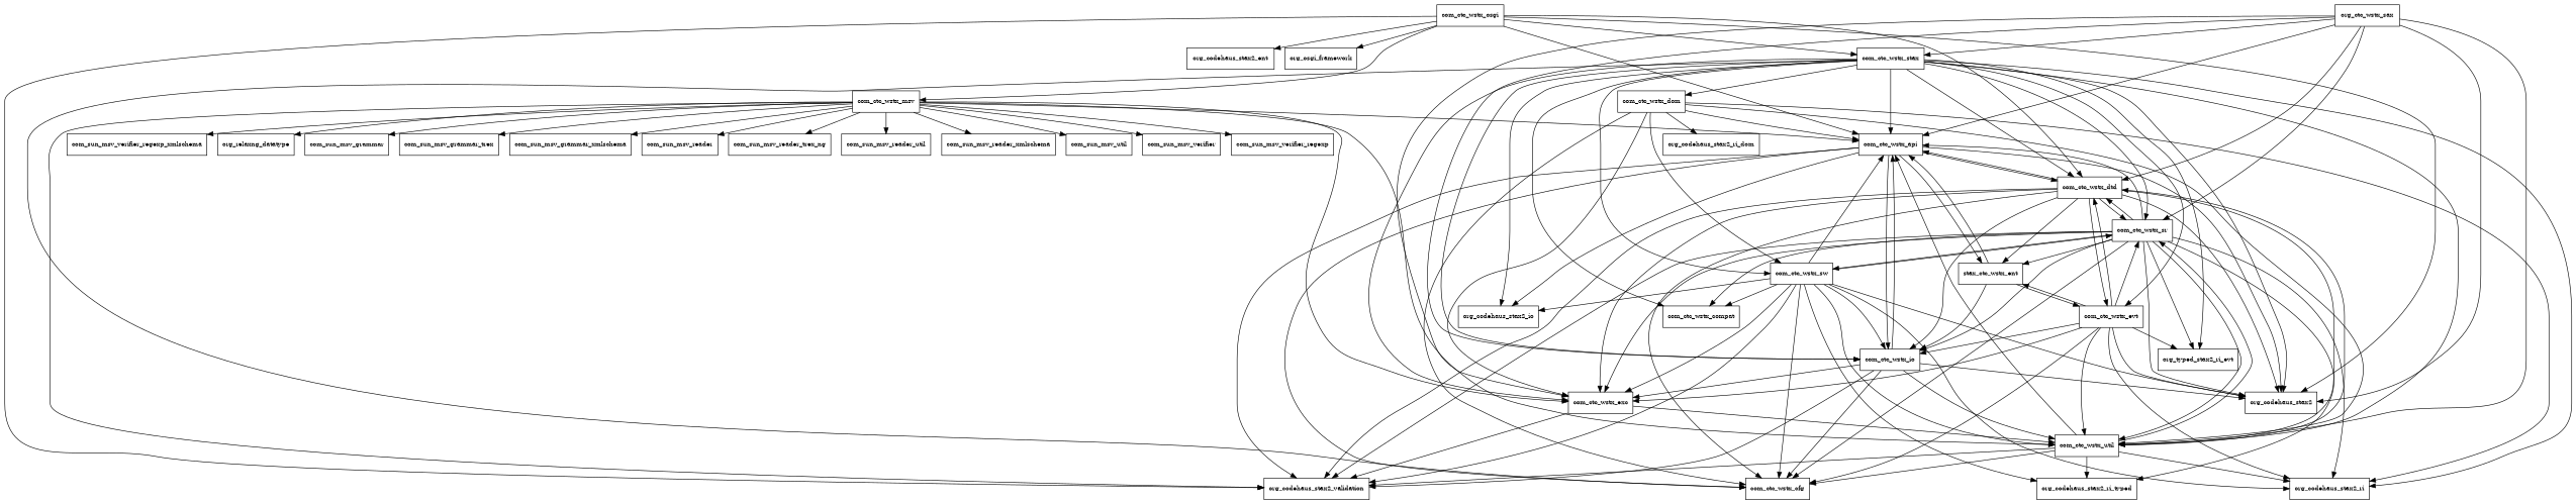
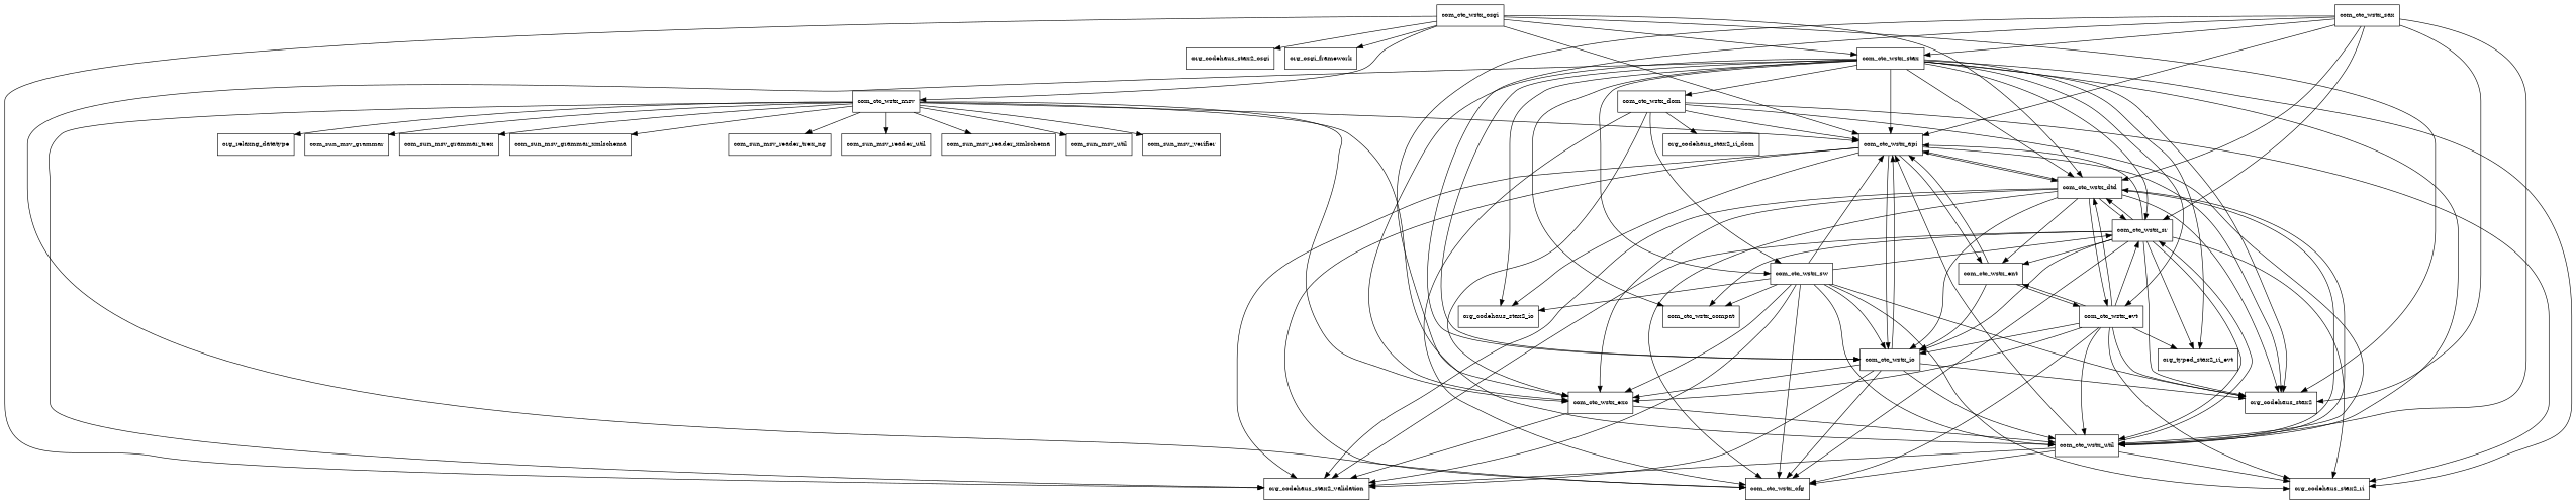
  digraph {
    node [fontsize=10.0 shape=box]
    com_ctc_wstx_api
    com_ctc_wstx_cfg
    com_ctc_wstx_dtd
-   com_ctc_wstx_ent [label=stax_ctc_wstx_ent]
+   com_ctc_wstx_ent
    com_ctc_wstx_io
    org_codehaus_stax2
    org_codehaus_stax2_io
    org_codehaus_stax2_validation
    com_ctc_wstx_util
    com_ctc_wstx_exc
    com_ctc_wstx_evt
    com_ctc_wstx_sr
    org_codehaus_stax2_ri
-   org_codehaus_stax2_ri_typed
    n15 [label=org_typed_stax2_ri_evt]
    com_ctc_wstx_sw
    com_ctc_wstx_compat
    com_ctc_wstx_dom
    org_codehaus_stax2_ri_dom
    com_ctc_wstx_msv
    com_sun_msv_grammar
    com_sun_msv_grammar_trex
    com_sun_msv_grammar_xmlschema
-   com_sun_msv_reader
    com_sun_msv_reader_trex_ng
    com_sun_msv_reader_util
    com_sun_msv_reader_xmlschema
    com_sun_msv_util
    com_sun_msv_verifier
-   com_sun_msv_verifier_regexp
-   com_sun_msv_verifier_regexp_xmlschema
    org_relaxng_datatype
    com_ctc_wstx_osgi
    com_ctc_wstx_stax
-   org_codehaus_stax2_osgi [label=org_codehaus_stax2_ent]
+   org_codehaus_stax2_osgi
    org_osgi_framework
-   com_ctc_wstx_sax [label=org_ctc_wstx_sax]
+   com_ctc_wstx_sax
    com_ctc_wstx_api -> com_ctc_wstx_cfg
    com_ctc_wstx_api -> com_ctc_wstx_dtd
    com_ctc_wstx_api -> com_ctc_wstx_ent
    com_ctc_wstx_api -> com_ctc_wstx_io
    com_ctc_wstx_api -> org_codehaus_stax2
    com_ctc_wstx_api -> org_codehaus_stax2_io
    com_ctc_wstx_api -> org_codehaus_stax2_validation
    com_ctc_wstx_dtd -> com_ctc_wstx_api
    com_ctc_wstx_dtd -> com_ctc_wstx_cfg
    com_ctc_wstx_dtd -> com_ctc_wstx_ent
    com_ctc_wstx_dtd -> com_ctc_wstx_io
    com_ctc_wstx_dtd -> org_codehaus_stax2
    com_ctc_wstx_dtd -> org_codehaus_stax2_validation
    com_ctc_wstx_dtd -> com_ctc_wstx_util
    com_ctc_wstx_dtd -> com_ctc_wstx_exc
    com_ctc_wstx_dtd -> com_ctc_wstx_evt
    com_ctc_wstx_dtd -> com_ctc_wstx_sr
    com_ctc_wstx_ent -> com_ctc_wstx_api
    com_ctc_wstx_ent -> com_ctc_wstx_io
    com_ctc_wstx_ent -> com_ctc_wstx_evt
    com_ctc_wstx_io -> com_ctc_wstx_api
    com_ctc_wstx_io -> com_ctc_wstx_cfg
    com_ctc_wstx_io -> org_codehaus_stax2
    com_ctc_wstx_io -> org_codehaus_stax2_validation
    com_ctc_wstx_io -> com_ctc_wstx_util
    com_ctc_wstx_io -> com_ctc_wstx_exc
    com_ctc_wstx_util -> com_ctc_wstx_api
    com_ctc_wstx_util -> com_ctc_wstx_cfg
    com_ctc_wstx_util -> com_ctc_wstx_dtd
    com_ctc_wstx_util -> org_codehaus_stax2_validation
    com_ctc_wstx_util -> com_ctc_wstx_sr
    com_ctc_wstx_util -> org_codehaus_stax2_ri
-   com_ctc_wstx_util -> org_codehaus_stax2_ri_typed
    com_ctc_wstx_exc -> org_codehaus_stax2_validation
    com_ctc_wstx_exc -> com_ctc_wstx_util
    com_ctc_wstx_evt -> com_ctc_wstx_cfg
    com_ctc_wstx_evt -> com_ctc_wstx_dtd
    com_ctc_wstx_evt -> com_ctc_wstx_ent
    com_ctc_wstx_evt -> com_ctc_wstx_io
    com_ctc_wstx_evt -> org_codehaus_stax2
    com_ctc_wstx_evt -> com_ctc_wstx_util
    com_ctc_wstx_evt -> com_ctc_wstx_exc
    com_ctc_wstx_evt -> com_ctc_wstx_sr
    com_ctc_wstx_evt -> org_codehaus_stax2_ri
    com_ctc_wstx_evt -> n15
    com_ctc_wstx_sr -> com_ctc_wstx_api
    com_ctc_wstx_sr -> com_ctc_wstx_cfg
    com_ctc_wstx_sr -> com_ctc_wstx_dtd
    com_ctc_wstx_sr -> com_ctc_wstx_ent
    com_ctc_wstx_sr -> com_ctc_wstx_io
    com_ctc_wstx_sr -> org_codehaus_stax2
    com_ctc_wstx_sr -> org_codehaus_stax2_validation
    com_ctc_wstx_sr -> com_ctc_wstx_util
-   com_ctc_wstx_sr -> com_ctc_wstx_exc
    com_ctc_wstx_sr -> org_codehaus_stax2_ri
-   com_ctc_wstx_sr -> org_codehaus_stax2_ri_typed
    com_ctc_wstx_sr -> n15
-   com_ctc_wstx_sr -> com_ctc_wstx_sw
    com_ctc_wstx_sr -> com_ctc_wstx_compat
    com_ctc_wstx_sw -> com_ctc_wstx_api
    com_ctc_wstx_sw -> com_ctc_wstx_cfg
    com_ctc_wstx_sw -> com_ctc_wstx_io
    com_ctc_wstx_sw -> org_codehaus_stax2
    com_ctc_wstx_sw -> org_codehaus_stax2_io
    com_ctc_wstx_sw -> org_codehaus_stax2_validation
    com_ctc_wstx_sw -> com_ctc_wstx_util
    com_ctc_wstx_sw -> com_ctc_wstx_exc
    com_ctc_wstx_sw -> com_ctc_wstx_sr
    com_ctc_wstx_sw -> org_codehaus_stax2_ri
-   com_ctc_wstx_sw -> org_codehaus_stax2_ri_typed
    com_ctc_wstx_sw -> com_ctc_wstx_compat
    com_ctc_wstx_dom -> com_ctc_wstx_api
    com_ctc_wstx_dom -> com_ctc_wstx_cfg
    com_ctc_wstx_dom -> com_ctc_wstx_util
    com_ctc_wstx_dom -> com_ctc_wstx_exc
    com_ctc_wstx_dom -> org_codehaus_stax2_ri
    com_ctc_wstx_dom -> com_ctc_wstx_sw
    com_ctc_wstx_dom -> org_codehaus_stax2_ri_dom
    com_ctc_wstx_msv -> com_ctc_wstx_api
    com_ctc_wstx_msv -> org_codehaus_stax2_validation
    com_ctc_wstx_msv -> com_ctc_wstx_util
    com_ctc_wstx_msv -> com_ctc_wstx_exc
    com_ctc_wstx_msv -> com_sun_msv_grammar
    com_ctc_wstx_msv -> com_sun_msv_grammar_trex
    com_ctc_wstx_msv -> com_sun_msv_grammar_xmlschema
-   com_ctc_wstx_msv -> com_sun_msv_reader
    com_ctc_wstx_msv -> com_sun_msv_reader_trex_ng
    com_ctc_wstx_msv -> com_sun_msv_reader_util
    com_ctc_wstx_msv -> com_sun_msv_reader_xmlschema
    com_ctc_wstx_msv -> com_sun_msv_util
    com_ctc_wstx_msv -> com_sun_msv_verifier
-   com_ctc_wstx_msv -> com_sun_msv_verifier_regexp
-   com_ctc_wstx_msv -> com_sun_msv_verifier_regexp_xmlschema
    com_ctc_wstx_msv -> org_relaxng_datatype
    com_ctc_wstx_osgi -> com_ctc_wstx_api
    com_ctc_wstx_osgi -> com_ctc_wstx_dtd
    com_ctc_wstx_osgi -> org_codehaus_stax2
    com_ctc_wstx_osgi -> org_codehaus_stax2_validation
    com_ctc_wstx_osgi -> com_ctc_wstx_msv
    com_ctc_wstx_osgi -> com_ctc_wstx_stax
    com_ctc_wstx_osgi -> org_codehaus_stax2_osgi
    com_ctc_wstx_osgi -> org_osgi_framework
    com_ctc_wstx_stax -> com_ctc_wstx_api
    com_ctc_wstx_stax -> com_ctc_wstx_cfg
    com_ctc_wstx_stax -> com_ctc_wstx_dtd
    com_ctc_wstx_stax -> com_ctc_wstx_io
    com_ctc_wstx_stax -> org_codehaus_stax2
    com_ctc_wstx_stax -> org_codehaus_stax2_io
    com_ctc_wstx_stax -> com_ctc_wstx_util
    com_ctc_wstx_stax -> com_ctc_wstx_exc
    com_ctc_wstx_stax -> com_ctc_wstx_evt
    com_ctc_wstx_stax -> com_ctc_wstx_sr
    com_ctc_wstx_stax -> org_codehaus_stax2_ri
    com_ctc_wstx_stax -> n15
    com_ctc_wstx_stax -> com_ctc_wstx_sw
    com_ctc_wstx_stax -> com_ctc_wstx_compat
    com_ctc_wstx_stax -> com_ctc_wstx_dom
    com_ctc_wstx_sax -> com_ctc_wstx_api
    com_ctc_wstx_sax -> com_ctc_wstx_dtd
    com_ctc_wstx_sax -> com_ctc_wstx_io
    com_ctc_wstx_sax -> org_codehaus_stax2
    com_ctc_wstx_sax -> com_ctc_wstx_util
    com_ctc_wstx_sax -> com_ctc_wstx_exc
    com_ctc_wstx_sax -> com_ctc_wstx_sr
    com_ctc_wstx_sax -> com_ctc_wstx_stax
  }
